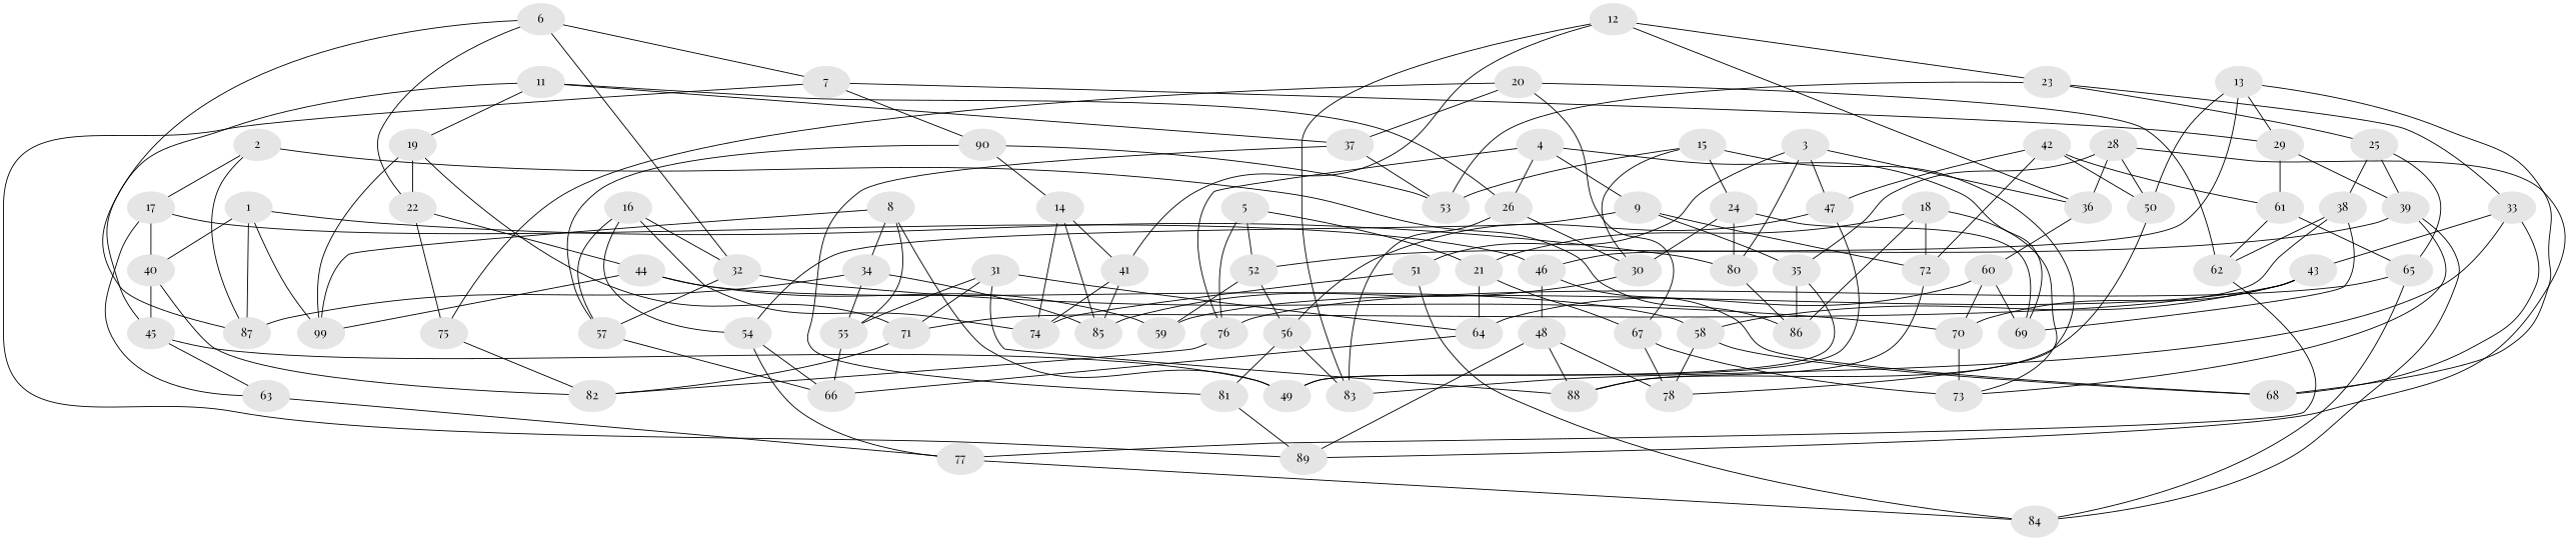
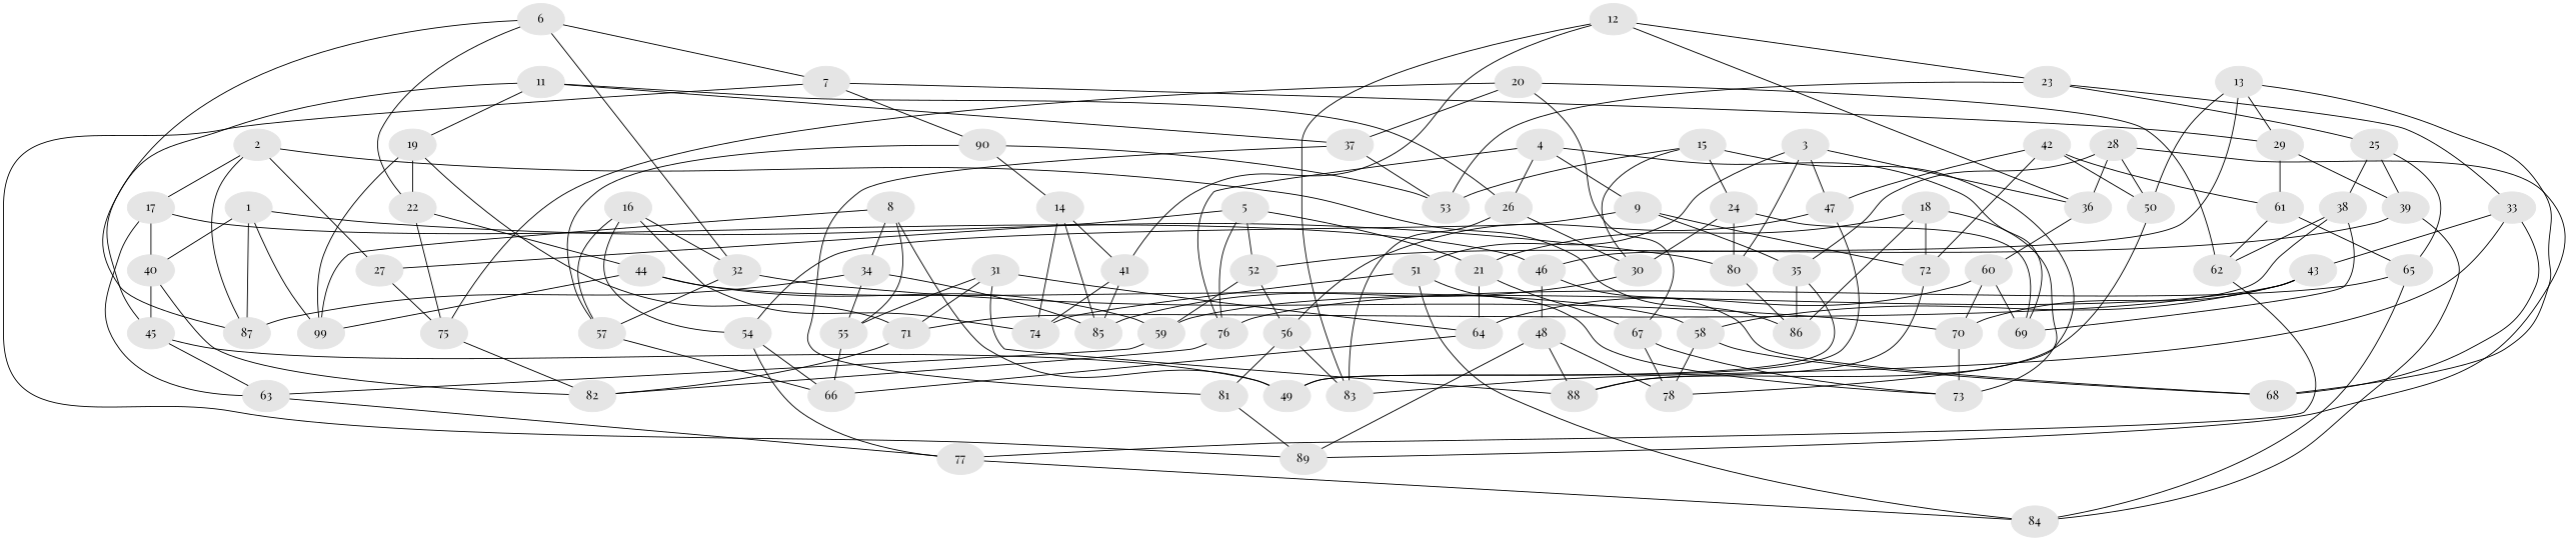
  graph {
    fontname="Playfair Display"
    node [color=gray90 fontname="Playfair Display" style=filled]
    edge [fontname="Playfair Display"]
    1
    40
    n3 [label=99]
    80
    87
    45
    82
    86
    2
    17
+   27
    46
    63
    75
    3
    36
    47
    51
    60
    49
    56
    74
    73
    84
    4
    9
    26
    69
    76
    35
    54
    72
    83
    30
    5
    21
    52
    67
    64
    59
    6
    7
    22
    32
    n45 [label=90]
    29
    89
    44
    57
    70
    14
    53
    39
    61
    8
    34
    55
    85
    66
    77
    88
    41
    11
    19
    37
    71
    81
    12
    23
    25
    33
    13
    50
    68
    48
    15
    24
    78
    16
    18
    20
    62
    58
    38
    65
    43
    28
    31
    42
    1 -- 40
    1 -- n3
    1 -- 80
    1 -- 87
    40 -- 45
    40 -- 82
    80 -- 86
    45 -- 63
    45 -- 49
    2 -- 87
    2 -- 86
    2 -- 17
+   2 -- 27
    17 -- 40
    17 -- 46
    17 -- 63
+   27 -- 75
    46 -- 68
    46 -- 48
    63 -- 77
    75 -- 82
    3 -- 80
    3 -- 36
    3 -- 47
    3 -- 51
    36 -- 60
    47 -- 49
    47 -- 56
    51 -- 74
-   39 -- 73
+   51 -- 73
    51 -- 84
    60 -- 69
    60 -- 64
    60 -- 70
    56 -- 83
    56 -- 81
    4 -- 9
    4 -- 26
    4 -- 69
    4 -- 76
    9 -- 35
    9 -- 54
    9 -- 72
    26 -- 83
    26 -- 30
    76 -- 82
    35 -- 86
    35 -- 49
    54 -- 66
    54 -- 77
    72 -- 88
    30 -- 85
+   5 -- 27
    5 -- 76
    5 -- 21
    5 -- 52
    21 -- 67
    21 -- 64
    52 -- 56
    52 -- 59
    67 -- 73
    67 -- 78
    64 -- 66
+   59 -- 63
    6 -- 87
    6 -- 7
    6 -- 22
    6 -- 32
    7 -- n45
    7 -- 29
    7 -- 89
    22 -- 75
    22 -- 44
    32 -- 57
    32 -- 70
    n45 -- 57
    n45 -- 14
    n45 -- 53
    29 -- 39
    29 -- 61
    44 -- n3
    44 -- 59
    44 -- 58
    57 -- 66
    70 -- 73
    14 -- 74
    14 -- 85
    14 -- 41
    39 -- 84
    39 -- 52
    61 -- 62
    61 -- 65
    8 -- n3
    8 -- 49
    8 -- 34
    8 -- 55
    34 -- 87
    34 -- 55
    34 -- 85
    55 -- 66
    77 -- 84
    41 -- 74
    41 -- 85
    11 -- 45
    11 -- 26
    11 -- 19
    11 -- 37
    19 -- n3
    19 -- 22
    19 -- 71
    37 -- 53
    37 -- 81
    71 -- 82
    81 -- 89
    12 -- 36
    12 -- 83
    12 -- 41
    12 -- 23
    23 -- 53
    23 -- 25
    23 -- 33
    25 -- 39
    25 -- 38
    25 -- 65
    33 -- 83
    33 -- 68
    33 -- 43
    13 -- 46
    13 -- 29
    13 -- 50
    13 -- 68
    50 -- 88
    48 -- 89
    48 -- 88
    48 -- 78
    15 -- 30
    15 -- 53
    15 -- 24
    15 -- 78
    24 -- 80
    24 -- 69
    24 -- 30
    16 -- 74
    16 -- 54
    16 -- 32
    16 -- 57
    18 -- 86
    18 -- 73
    18 -- 72
    18 -- 21
    20 -- 75
    20 -- 67
    20 -- 37
    20 -- 62
    62 -- 77
    58 -- 68
    58 -- 78
    38 -- 69
    38 -- 71
    38 -- 62
    65 -- 84
    65 -- 76
    43 -- 59
    43 -- 70
    43 -- 58
    28 -- 36
    28 -- 35
    28 -- 89
    28 -- 50
    31 -- 64
    31 -- 55
    31 -- 88
    31 -- 71
    42 -- 47
    42 -- 72
    42 -- 61
    42 -- 50
  }
